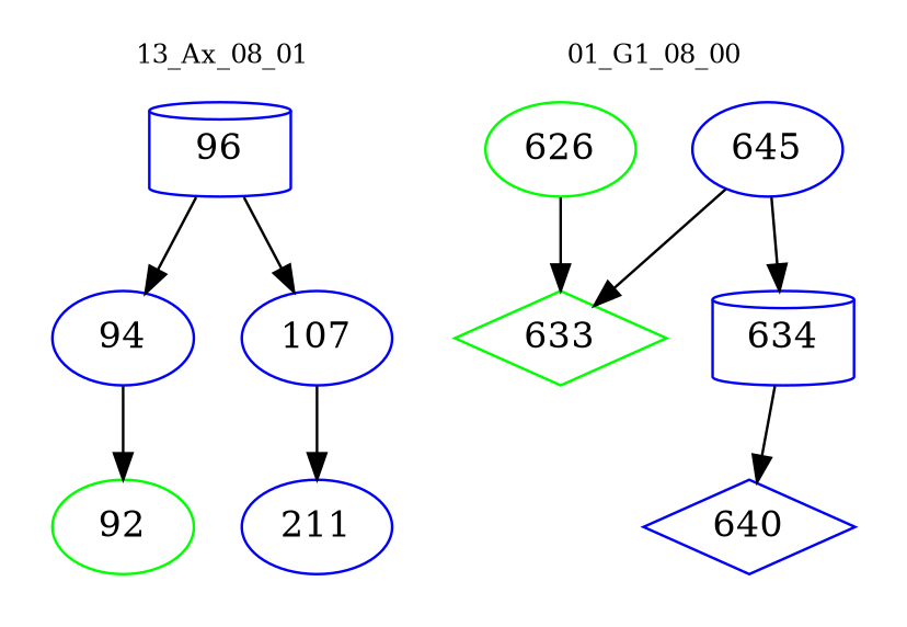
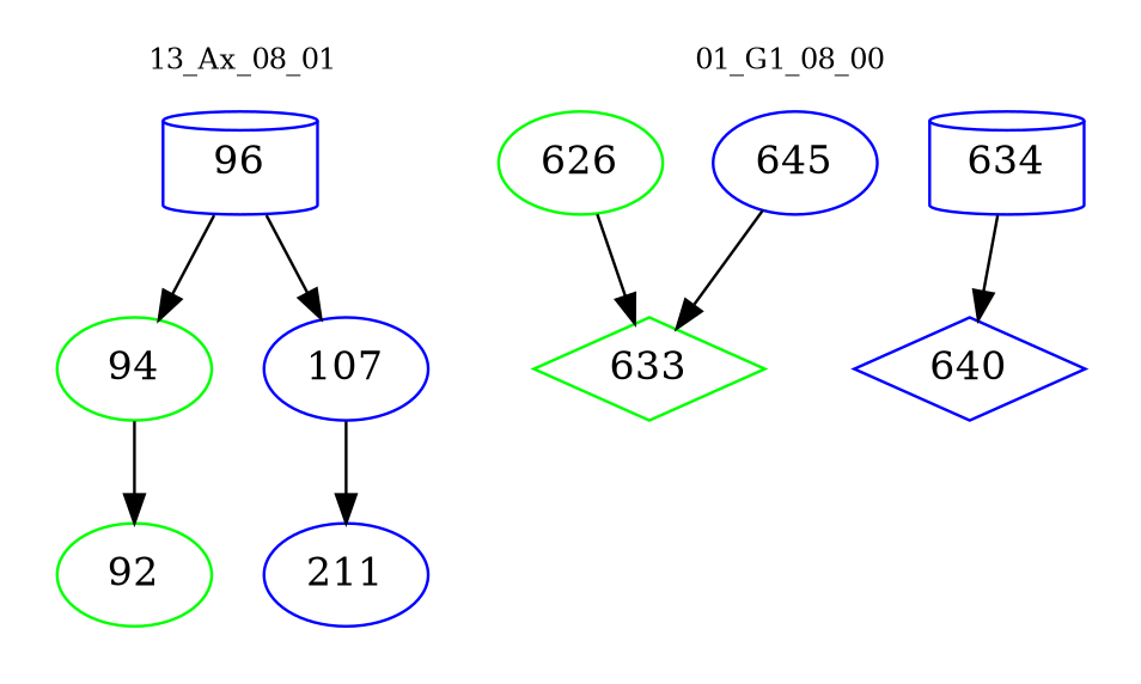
  digraph {
    node [color=blue shape=ellipse]
    edge [color=black]
    n1 [label=96 shape=cylinder]
-   n2 [label=94]
+   n2 [color=green label=94]
    n3 [label=107]
    n4 [color=green label=92]
    n5 [label=211]
    n6 [label=645]
    n7 [color=green label=633 shape=diamond]
    n8 [label=634 shape=cylinder]
    n9 [color=green label=626]
    n10 [label=640 shape=diamond]
    subgraph cluster_1 {
      color=white
      fontsize=10
      label="13_Ax_08_01"
      n1
      n2
      n3
      n4
      n5
    }
    subgraph cluster_2 {
      color=white
      fontsize=10
      label="01_G1_08_00"
      n6
      n7
      n8
      n9
      n10
    }
    n1 -> n2
    n1 -> n3
    n2 -> n4
    n3 -> n5
    n6 -> n7
-   n6 -> n8
    n8 -> n10
    n9 -> n7
  }
